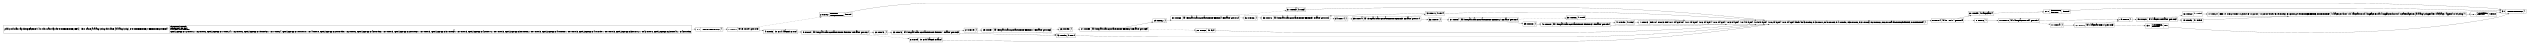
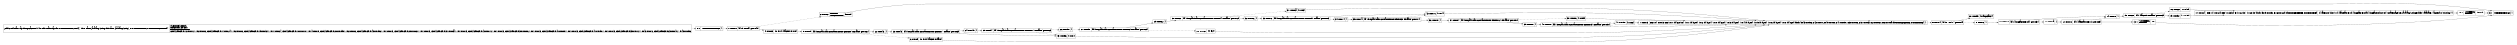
  digraph {
    rankdir=LR
    node [shape=record]
    n1 [label="{0\:\ ?|MTH_ENTER_BLOCK\l|l}"]
    n2 [label="{1\:\ 0x0000|lif (r5 != null) goto L48l}"]
    n3 [label="{2\:\ 0x0002|RETURN\lORIG_RETURN\l|lreturnl}"]
    n4 [label="{4\:\ 0x0003|lr0 = \-1lr4.faceDir = truel}"]
    n5 [label="{3\:\ ?|MTH_EXIT_BLOCK\l|l}"]
    n6 [label="{5\:\ 0x000d|lif (r5.equals(main.Constants_H.NAME_TXT_0) == false) goto L61l}"]
    n7 [label="{6\:\ 0x000f|lr0 = 0lr4.faceDir = falsel}"]
    n8 [label="{22\:\ 0x0046|l}"]
    n9 [label="{7\:\ 0x0013|PHI: r0l  0x0013: PHI (r0v7 'id' byte) = l  (r0v1 'id' byte)l  (r0v2 'id' byte)l  (r0v0 'id' byte)l  (r0v3 'id' byte)l  (r0v4 'id' byte)l  (r0v5 'id' byte)l  (r0v6 'id' byte)l  (r0v8 'id' byte)l binds: [B:43:0x0056, B:42:0x007c, B:40:0x008e, B:41:0x0090, B:38:0x0086, B:31:0x006a, B:28:0x0060, B:6:0x000f] A[DONT_GENERATE, DONT_INLINE]\l|l}"]
    n10 [label="{23\:\ 0x004c|lif (r5.equals(main.Constants_H.NAME_TXT_1) != false) goto L65l}"]
    n11 [label="{8\:\ 0x0014|lif (r0 \<= (\-1)) goto L84l}"]
    n12 [label="{9\:\ 0x0016|l}"]
    n13 [label="{20\:\ 0x0095|lnullNpcFace()l}"]
    n14 [label="{10\:\ 0x0018|lif (r4.imgFace == null) goto L57l}"]
-   n15 [label="{21\:\ ?|SYNTHETIC\lRETURN\l|lreturnl}"]
    n16 [label="{11\:\ 0x001a|l}"]
    n17 [label="{14\:\ 0x001e|l}"]
    n18 [label="{12\:\ 0x001c|lif (r4.faceLast == r0) goto L85l}"]
    n19 [label="{15\:\ 0x0020|lif (r4.faceDir == false) goto L83l}"]
    n20 [label="{13\:\ ?|SYNTHETIC\lRETURN\l|new}"]
    n21 [label="{16\:\ 0x0022|lr1 = 50l}"]
    n22 [label="{19\:\ 0x0092|lr1 = \-50l}"]
    n23 [label="{17\:\ 0x0024|PHI: r1l  0x0024: PHI (r1v23 int) = (r1v22 int), (r1v28 int) binds: [B:19:0x0092, B:16:0x0022] A[DONT_GENERATE, DONT_INLINE]\l|lr4.face_c = (short) r1lr4.faceLast = r0lr4.imgFace = nulllr4.imgFace = dm.Ms.i().createImage(new java.lang.StringBuilder(\"data\/face\/\").append(r0).toString())l}"]
    n24 [label="{18\:\ ?|SYNTHETIC\lRETURN\l|lreturnl}"]
    n25 [label="{24\:\ 0x004e|l}"]
    n26 [label="{43\:\ 0x0056|lr0 = 1l}"]
    n27 [label="{25\:\ 0x0054|lif (r5.equals(main.Constants_H.NAME_TXT_11) == false) goto L66l}"]
    n28 [label="{26\:\ 0x0058|l}"]
    n29 [label="{27\:\ 0x005e|lif (r5.equals(main.Constants_H.NAME_TXT_2) == false) goto L69l}"]
    n30 [label="{28\:\ 0x0060|lr0 = 2l}"]
    n31 [label="{29\:\ 0x0062|l}"]
    n32 [label="{30\:\ 0x0068|lif (r5.equals(main.Constants_H.NAME_TXT_4) == false) goto L72l}"]
    n33 [label="{31\:\ 0x006a|lr0 = 3l}"]
    n34 [label="{32\:\ 0x006c|l}"]
    n35 [label="{33\:\ 0x0072|lif (r5.equals(main.Constants_H.NAME_TXT_5) != false) goto L76l}"]
    n36 [label="{34\:\ 0x0074|l}"]
    n37 [label="{42\:\ 0x007c|lr0 = 4l}"]
    n38 [label="{35\:\ 0x007a|lif (r5.equals(main.Constants_H.NAME_TXT_3) == false) goto L77l}"]
    n39 [label="{36\:\ 0x007e|l}"]
    n40 [label="{37\:\ 0x0084|lif (r5.equals(main.Constants_H.NAME_TXT_12) == false) goto L80l}"]
    n41 [label="{38\:\ 0x0086|lr0 = 5l}"]
    n42 [label="{39\:\ 0x0088|l}"]
    n43 [label="{40\:\ 0x008e|lif (r5.equals(main.Constants_H.NAME_TXT_13) == false) goto L51l}"]
    n44 [label="{41\:\ 0x0090|lr0 = 6l}"]
    n45 [label="{public void main.Map.initNpcFaceOne((r4v0 'this' main.Map A[IMMUTABLE_TYPE, THIS]), (r5v0 'name' java.lang.String A[D('name' java.lang.String), IMMUTABLE_TYPE, METHOD_ARGUMENT]))  | USE_LINES_HINTS\lTYPE_VARS: EMPTY\lINLINE_NOT_NEEDED\lCROSS_EDGE: B:12:0x001c \-\> B:2:0x0002, CROSS_EDGE: B:17:0x0024 \-\> B:2:0x0002, CROSS_EDGE: B:19:0x0092 \-\> B:17:0x0024, CROSS_EDGE: B:10:0x0018 \-\> B:14:0x001e, CROSS_EDGE: B:20:0x0095 \-\> B:2:0x0002, CROSS_EDGE: B:43:0x0056 \-\> B:7:0x0013, CROSS_EDGE: B:28:0x0060 \-\> B:7:0x0013, CROSS_EDGE: B:31:0x006a \-\> B:7:0x0013, CROSS_EDGE: B:42:0x007c \-\> B:7:0x0013, CROSS_EDGE: B:38:0x0086 \-\> B:7:0x0013, CROSS_EDGE: B:40:0x008e \-\> B:7:0x0013, CROSS_EDGE: B:41:0x0090 \-\> B:7:0x0013, CROSS_EDGE: B:33:0x0072 \-\> B:42:0x007c, CROSS_EDGE: B:23:0x004c \-\> B:43:0x0056\l}"]
    n1 -> n2
    n2 -> n3 [style=dashed]
    n2 -> n4
    n3 -> n5
    n4 -> n6
    n6 -> n7 [style=dashed]
    n6 -> n8
    n7 -> n9
    n8 -> n10
    n9 -> n11
    n10 -> n25 [style=dashed]
    n10 -> n26
    n11 -> n12 [style=dashed]
    n11 -> n13
    n12 -> n14
-   n13 -> n15
    n14 -> n16 [style=dashed]
    n14 -> n17
-   n15 -> n5
    n16 -> n18
    n17 -> n19
    n18 -> n17 [style=dashed]
    n18 -> n20
    n19 -> n21 [style=dashed]
    n19 -> n22
    n20 -> n5
    n21 -> n23
    n22 -> n23
    n23 -> n24
    n24 -> n5
    n25 -> n27
    n26 -> n9
    n27 -> n26 [style=dashed]
    n27 -> n28 [style=dashed]
    n28 -> n29 [style=dashed]
    n29 -> n30 [style=dashed]
    n29 -> n31
    n30 -> n9
    n31 -> n32
    n32 -> n33 [style=dashed]
    n32 -> n34
    n33 -> n9
    n34 -> n35
    n35 -> n36 [style=dashed]
-   n37 -> n35
+   n35 -> n37
    n36 -> n38
    n37 -> n9
    n38 -> n37 [style=dashed]
    n38 -> n39
    n39 -> n40
    n40 -> n41 [style=dashed]
    n40 -> n42
    n41 -> n9
    n42 -> n43
    n43 -> n9
    n43 -> n44 [style=dashed]
    n44 -> n9
    n45 -> n1
  }
